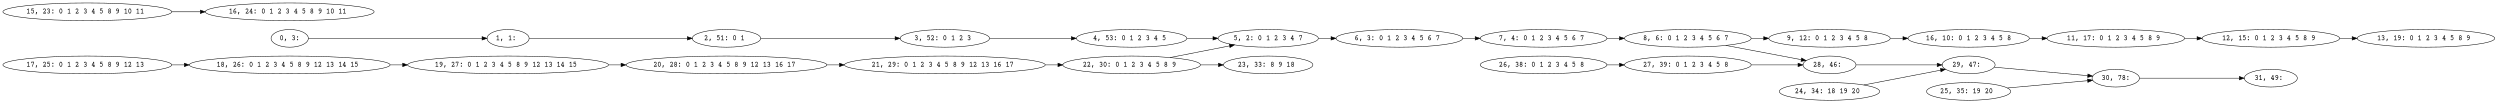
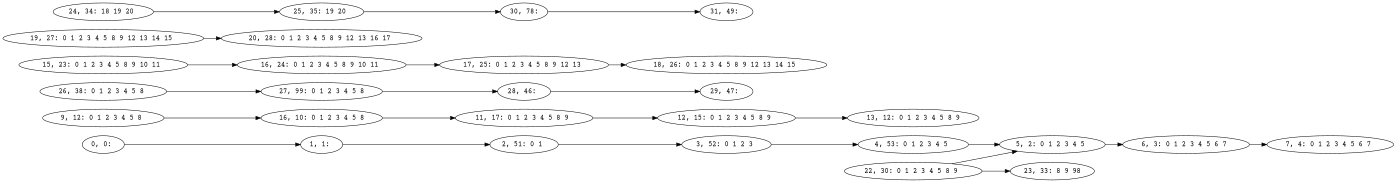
  digraph {
    fontname="Courier Prime"
    rankdir=LR
    node [fontname="Courier Prime"]
    edge [fontname="Courier Prime"]
-   n1 [label="0, 3:"]
+   n1 [label="0, 0: "]
    n2 [label="1, 1: "]
    n3 [label="2, 51: 0 1 "]
    n4 [label="3, 52: 0 1 2 3 "]
    n5 [label="4, 53: 0 1 2 3 4 5 "]
-   n6 [label="5, 2: 0 1 2 3 4 7"]
+   n6 [label="5, 2: 0 1 2 3 4 5 "]
    n7 [label="6, 3: 0 1 2 3 4 5 6 7 "]
    n8 [label="7, 4: 0 1 2 3 4 5 6 7 "]
-   n9 [label="8, 6: 0 1 2 3 4 5 6 7 "]
    n10 [label="9, 12: 0 1 2 3 4 5 8 "]
    n11 [label="28, 46: "]
    n12 [label="16, 10: 0 1 2 3 4 5 8"]
    n13 [label="29, 47: "]
    n14 [label="11, 17: 0 1 2 3 4 5 8 9 "]
    n15 [label="12, 15: 0 1 2 3 4 5 8 9 "]
-   n16 [label="13, 19: 0 1 2 3 4 5 8 9 "]
+   n16 [label="13, 12: 0 1 2 3 4 5 8 9"]
    n17 [label="15, 23: 0 1 2 3 4 5 8 9 10 11 "]
    n18 [label="16, 24: 0 1 2 3 4 5 8 9 10 11 "]
    n19 [label="26, 38: 0 1 2 3 4 5 8 "]
-   n20 [label="27, 39: 0 1 2 3 4 5 8 "]
+   n20 [label="27, 99: 0 1 2 3 4 5 8"]
    n21 [label="17, 25: 0 1 2 3 4 5 8 9 12 13 "]
    n22 [label="18, 26: 0 1 2 3 4 5 8 9 12 13 14 15 "]
    n23 [label="19, 27: 0 1 2 3 4 5 8 9 12 13 14 15 "]
    n24 [label="20, 28: 0 1 2 3 4 5 8 9 12 13 16 17 "]
-   n25 [label="21, 29: 0 1 2 3 4 5 8 9 12 13 16 17 "]
    n26 [label="22, 30: 0 1 2 3 4 5 8 9 "]
-   n27 [label="23, 33: 8 9 18 "]
+   n27 [label="23, 33: 8 9 98"]
    n28 [label="24, 34: 18 19 20 "]
    n29 [label="25, 35: 19 20 "]
    n30 [label="30, 78:"]
    n31 [label="31, 49: "]
    n1 -> n2
    n2 -> n3
    n3 -> n4
    n4 -> n5
    n5 -> n6
    n6 -> n7
    n7 -> n8
-   n8 -> n9
-   n9 -> n10
-   n9 -> n11
    n10 -> n12
    n11 -> n13
    n12 -> n14
-   n13 -> n30
    n14 -> n15
    n15 -> n16
    n17 -> n18
+   n18 -> n21
    n19 -> n20
    n20 -> n11
    n21 -> n22
-   n22 -> n23
    n23 -> n24
-   n24 -> n25
-   n25 -> n26
    n26 -> n6
    n26 -> n27
-   n28 -> n13
+   n28 -> n29
    n29 -> n30
    n30 -> n31
  }
